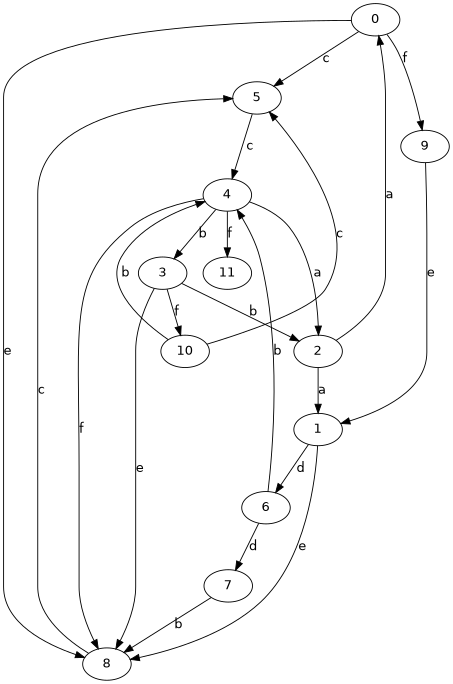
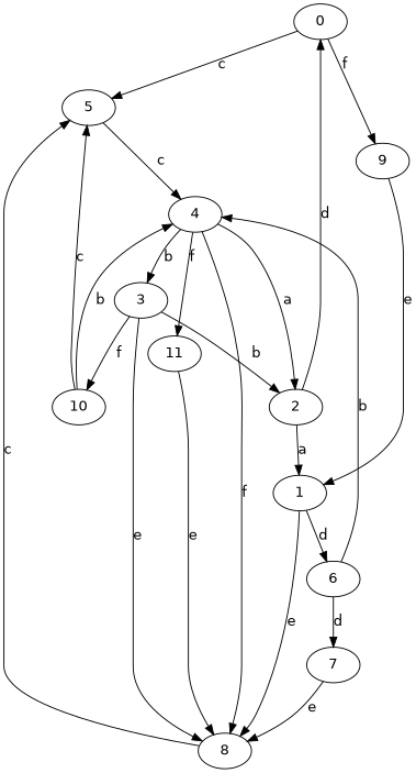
  strict digraph {
    fontname="DejaVu Sans"
    node [fontname="DejaVu Sans"]
    edge [fontname="DejaVu Sans"]
    0
    5
    8
    9
    4
    1
    6
    7
    2
    3
    10
    11
    0 -> 5 [label=c]
-   0 -> 8 [label=e]
+   11 -> 8 [label=e]
    0 -> 9 [label=f]
    5 -> 4 [label=c]
    8 -> 5 [label=c]
    9 -> 1 [label=e]
    4 -> 8 [label=f]
    4 -> 2 [label=a]
    4 -> 3 [label=b]
    4 -> 11 [label=f]
    1 -> 8 [label=e]
    1 -> 6 [label=d]
    6 -> 4 [label=b]
    6 -> 7 [label=d]
-   7 -> 8 [label=b]
-   2 -> 0 [label=a]
+   7 -> 8 [label=e]
+   2 -> 0 [label=d]
    2 -> 1 [label=a]
    3 -> 8 [label=e]
    3 -> 2 [label=b]
    3 -> 10 [label=f]
    10 -> 5 [label=c]
    10 -> 4 [label=b]
  }
